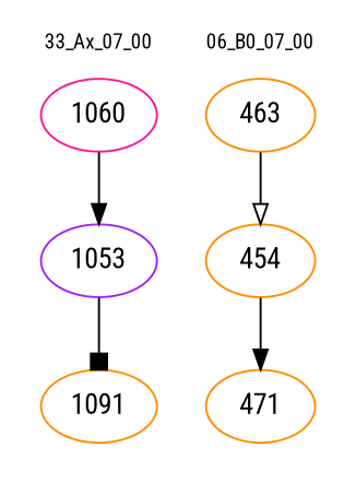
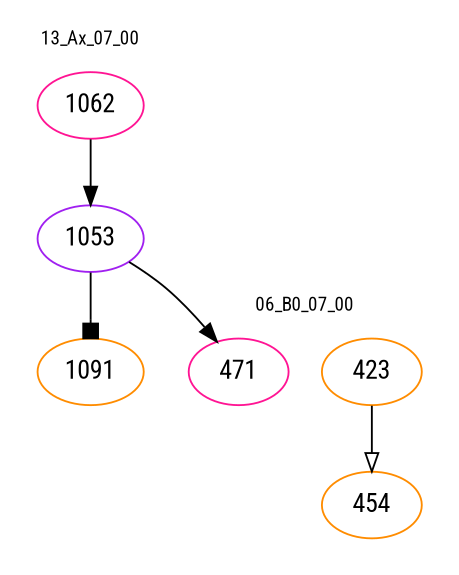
  digraph {
    fontname="Roboto Condensed"
    node [color=darkorange fontname="Roboto Condensed"]
    edge [arrowhead=normal color=black fontname="Roboto Condensed"]
-   n1 [color=deeppink label=1060]
+   n1 [color=deeppink label=1062]
    n2 [color=purple label=1053]
    n3 [label=1091]
-   n4 [label=463]
+   n4 [label=423]
    n5 [label=454]
-   n6 [label=471]
+   n6 [color=deeppink label=471]
    subgraph cluster_1 {
      color=white
      fontsize=10
-     label="33_Ax_07_00"
+     label="13_Ax_07_00"
      n1
      n2
      n3
    }
    subgraph cluster_2 {
      color=white
      fontsize=10
      label="06_B0_07_00"
      n4
      n5
      n6
    }
    n1 -> n2
    n2 -> n3 [arrowhead=box]
    n4 -> n5 [arrowhead=onormal]
-   n5 -> n6
+   n2 -> n6
  }
